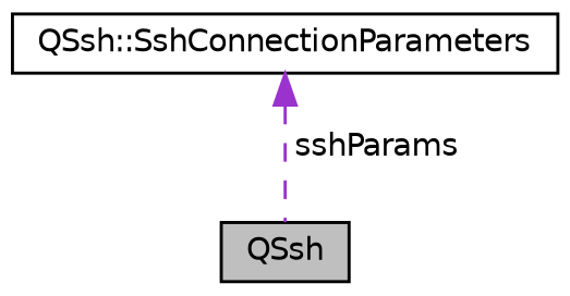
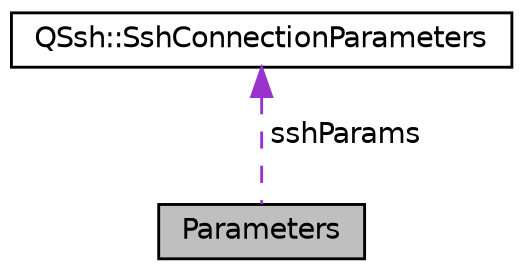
  digraph {
    node [color=black fontname=Helvetica fontsize=10 shape=record style=filled]
-   n1 [fillcolor=grey75 fontcolor=black height=0.2 label=QSsh width=0.4]
+   n1 [fillcolor=grey75 fontcolor=black height=0.2 label=Parameters width=0.4]
    n2 [fillcolor=white height=0.2 label="QSsh::SshConnectionParameters" width=0.4]
    n2 -> n1 [color=darkorchid3 dir=back fontname=Helvetica fontsize=10 label=" sshParams" labelfontname=Helvetica labelfontsize=10 style=dashed]
  }
